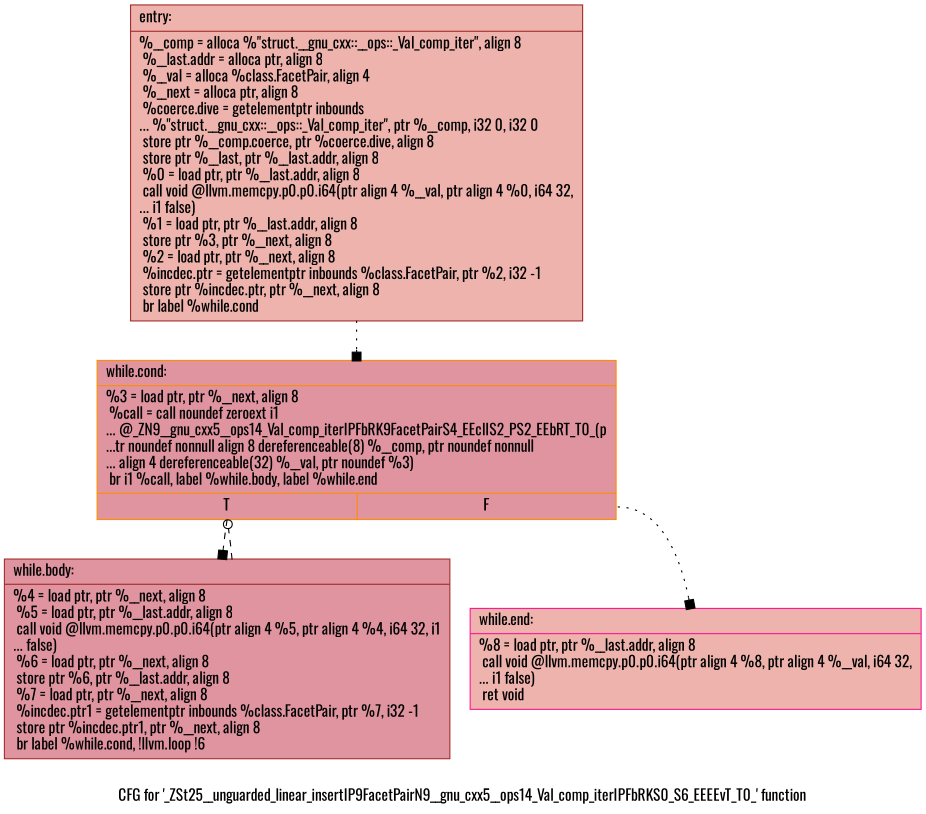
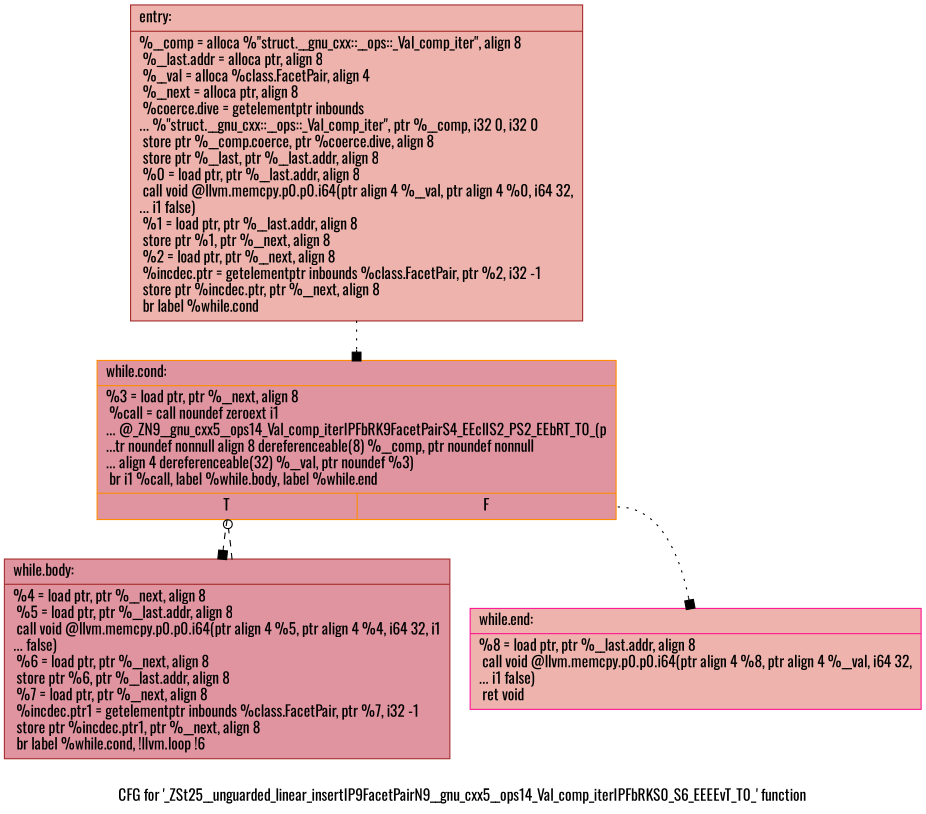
  digraph {
    label="CFG for '_ZSt25__unguarded_linear_insertIP9FacetPairN9__gnu_cxx5__ops14_Val_comp_iterIPFbRKS0_S6_EEEEvT_T0_' function"
    fontname=Oswald
    node [color=brown fillcolor="#d6524470" fontname=Oswald shape=record style=filled]
    edge [style=dotted arrowhead=box fontname=Oswald]
-   n1 [label="{entry:\l|  %__comp = alloca %\"struct.__gnu_cxx::__ops::_Val_comp_iter\", align 8\l  %__last.addr = alloca ptr, align 8\l  %__val = alloca %class.FacetPair, align 4\l  %__next = alloca ptr, align 8\l  %coerce.dive = getelementptr inbounds\l... %\"struct.__gnu_cxx::__ops::_Val_comp_iter\", ptr %__comp, i32 0, i32 0\l  store ptr %__comp.coerce, ptr %coerce.dive, align 8\l  store ptr %__last, ptr %__last.addr, align 8\l  %0 = load ptr, ptr %__last.addr, align 8\l  call void @llvm.memcpy.p0.p0.i64(ptr align 4 %__val, ptr align 4 %0, i64 32,\l... i1 false)\l  %1 = load ptr, ptr %__last.addr, align 8\l  store ptr %3, ptr %__next, align 8\l  %2 = load ptr, ptr %__next, align 8\l  %incdec.ptr = getelementptr inbounds %class.FacetPair, ptr %2, i32 -1\l  store ptr %incdec.ptr, ptr %__next, align 8\l  br label %while.cond\l}"]
+   n1 [label="{entry:\l|  %__comp = alloca %\"struct.__gnu_cxx::__ops::_Val_comp_iter\", align 8\l  %__last.addr = alloca ptr, align 8\l  %__val = alloca %class.FacetPair, align 4\l  %__next = alloca ptr, align 8\l  %coerce.dive = getelementptr inbounds\l... %\"struct.__gnu_cxx::__ops::_Val_comp_iter\", ptr %__comp, i32 0, i32 0\l  store ptr %__comp.coerce, ptr %coerce.dive, align 8\l  store ptr %__last, ptr %__last.addr, align 8\l  %0 = load ptr, ptr %__last.addr, align 8\l  call void @llvm.memcpy.p0.p0.i64(ptr align 4 %__val, ptr align 4 %0, i64 32,\l... i1 false)\l  %1 = load ptr, ptr %__last.addr, align 8\l  store ptr %1, ptr %__next, align 8\l  %2 = load ptr, ptr %__next, align 8\l  %incdec.ptr = getelementptr inbounds %class.FacetPair, ptr %2, i32 -1\l  store ptr %incdec.ptr, ptr %__next, align 8\l  br label %while.cond\l}"]
    n2 [color=darkorange fillcolor="#b70d2870" label="{while.cond:\l|  %3 = load ptr, ptr %__next, align 8\l  %call = call noundef zeroext i1\l... @_ZN9__gnu_cxx5__ops14_Val_comp_iterIPFbRK9FacetPairS4_EEclIS2_PS2_EEbRT_T0_(p\l...tr noundef nonnull align 8 dereferenceable(8) %__comp, ptr noundef nonnull\l... align 4 dereferenceable(32) %__val, ptr noundef %3)\l  br i1 %call, label %while.body, label %while.end\l|{<s0>T|<s1>F}}"]
    n3 [fillcolor="#b70d2870" label="{while.body:\l|  %4 = load ptr, ptr %__next, align 8\l  %5 = load ptr, ptr %__last.addr, align 8\l  call void @llvm.memcpy.p0.p0.i64(ptr align 4 %5, ptr align 4 %4, i64 32, i1\l... false)\l  %6 = load ptr, ptr %__next, align 8\l  store ptr %6, ptr %__last.addr, align 8\l  %7 = load ptr, ptr %__next, align 8\l  %incdec.ptr1 = getelementptr inbounds %class.FacetPair, ptr %7, i32 -1\l  store ptr %incdec.ptr1, ptr %__next, align 8\l  br label %while.cond, !llvm.loop !6\l}"]
    n4 [color=deeppink label="{while.end:\l|  %8 = load ptr, ptr %__last.addr, align 8\l  call void @llvm.memcpy.p0.p0.i64(ptr align 4 %8, ptr align 4 %__val, i64 32,\l... i1 false)\l  ret void\l}"]
    n1 -> n2
    n2 -> n3 [tailport=s0 style=dashed]
    n2 -> n4 [tailport=s1]
    n3 -> n2 [style=dashed arrowhead=odot]
  }
